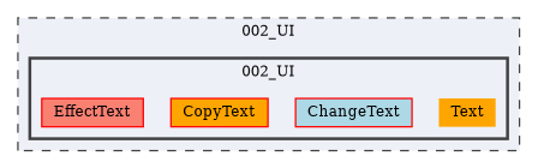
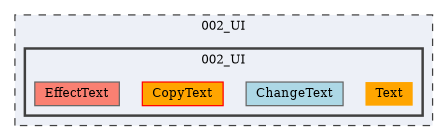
  digraph {
    compound=true
    fontname="DejaVu Serif"
    node [fontname="DejaVu Serif" fontsize=10 shape=box style=filled fillcolor=orange color=red]
    n1 [height=0.2 label=Text shape=plaintext width=0.4]
-   n2 [fillcolor=lightblue height=0.2 label=ChangeText width=0.4]
+   n2 [color=gray40 fillcolor=lightblue height=0.2 label=ChangeText width=0.4]
    n3 [height=0.2 label=CopyText width=0.4]
-   n4 [fillcolor=salmon height=0.2 label=EffectText width=0.4]
+   n4 [color=gray40 fillcolor=salmon height=0.2 label=EffectText width=0.4]
    subgraph cluster_1 {
      bgcolor="#edf0f7"
      fontsize=10
      label="002_UI"
      pencolor=grey25
      style="filled,dashed"
      subgraph cluster_2 {
        bgcolor="#edf0f7"
        fontsize=10
        pencolor=grey25
        style="filled,bold"
        n1
        n2
        n3
        n4
      }
    }
  }
